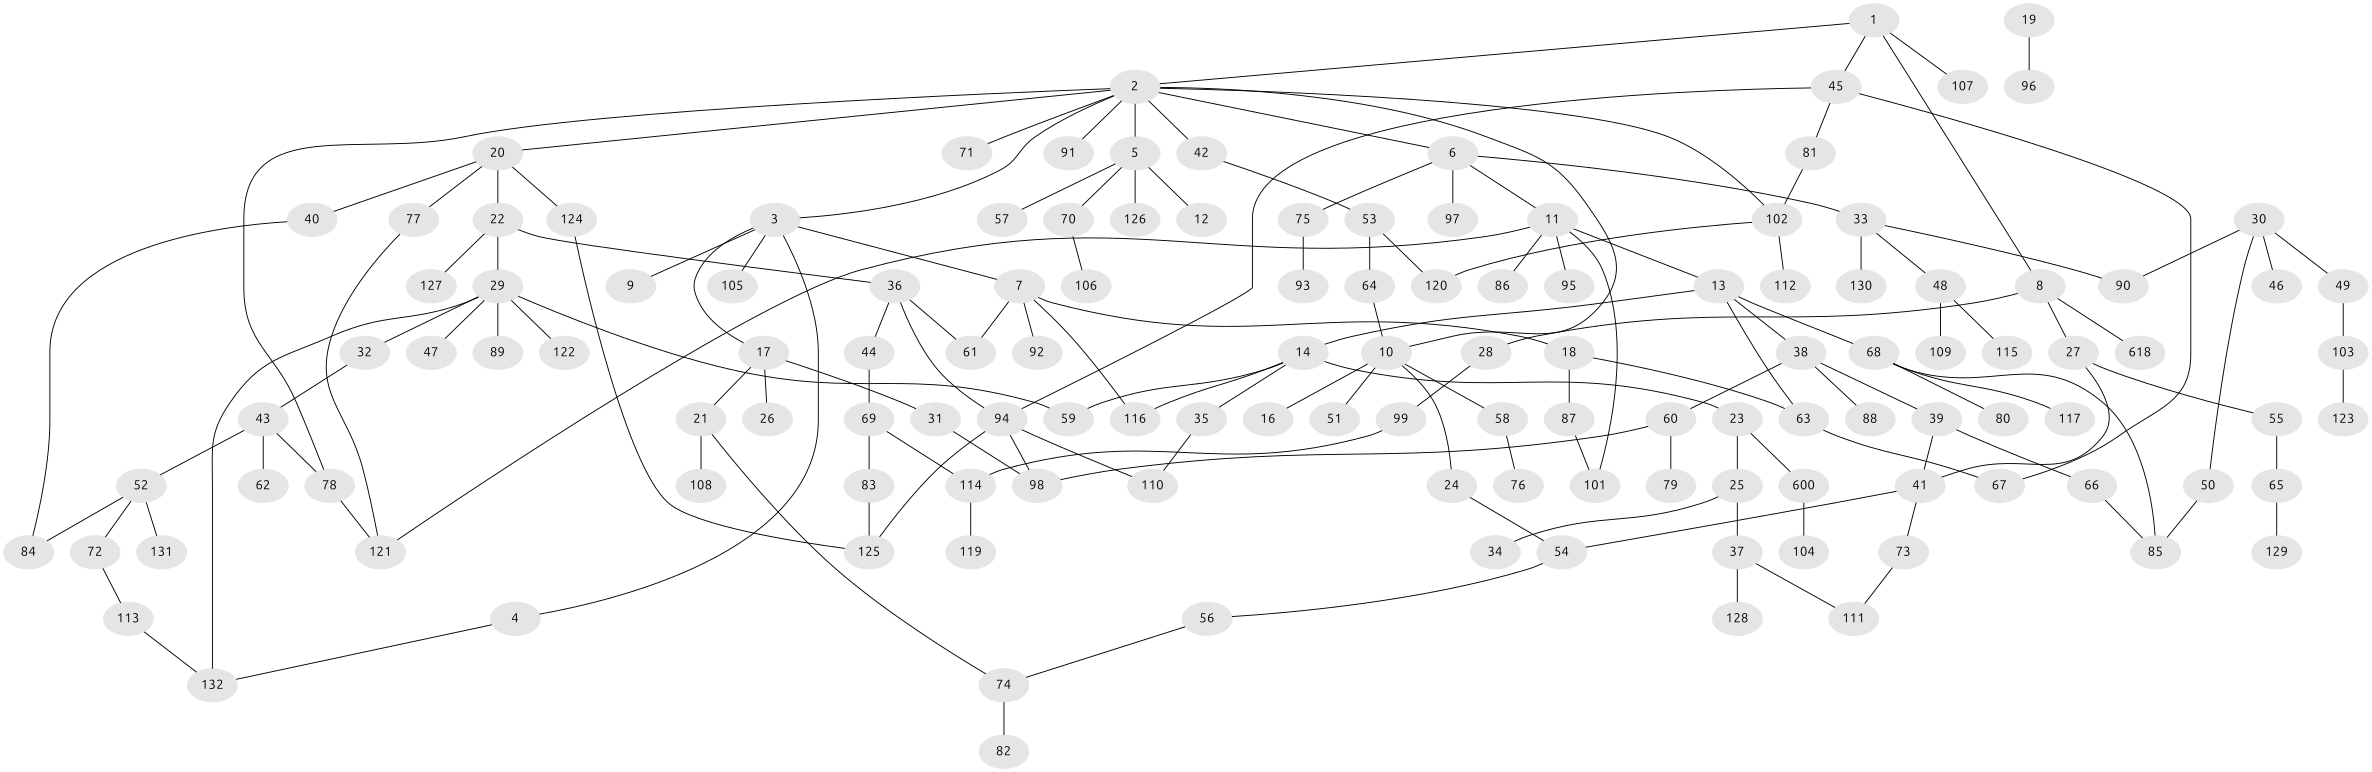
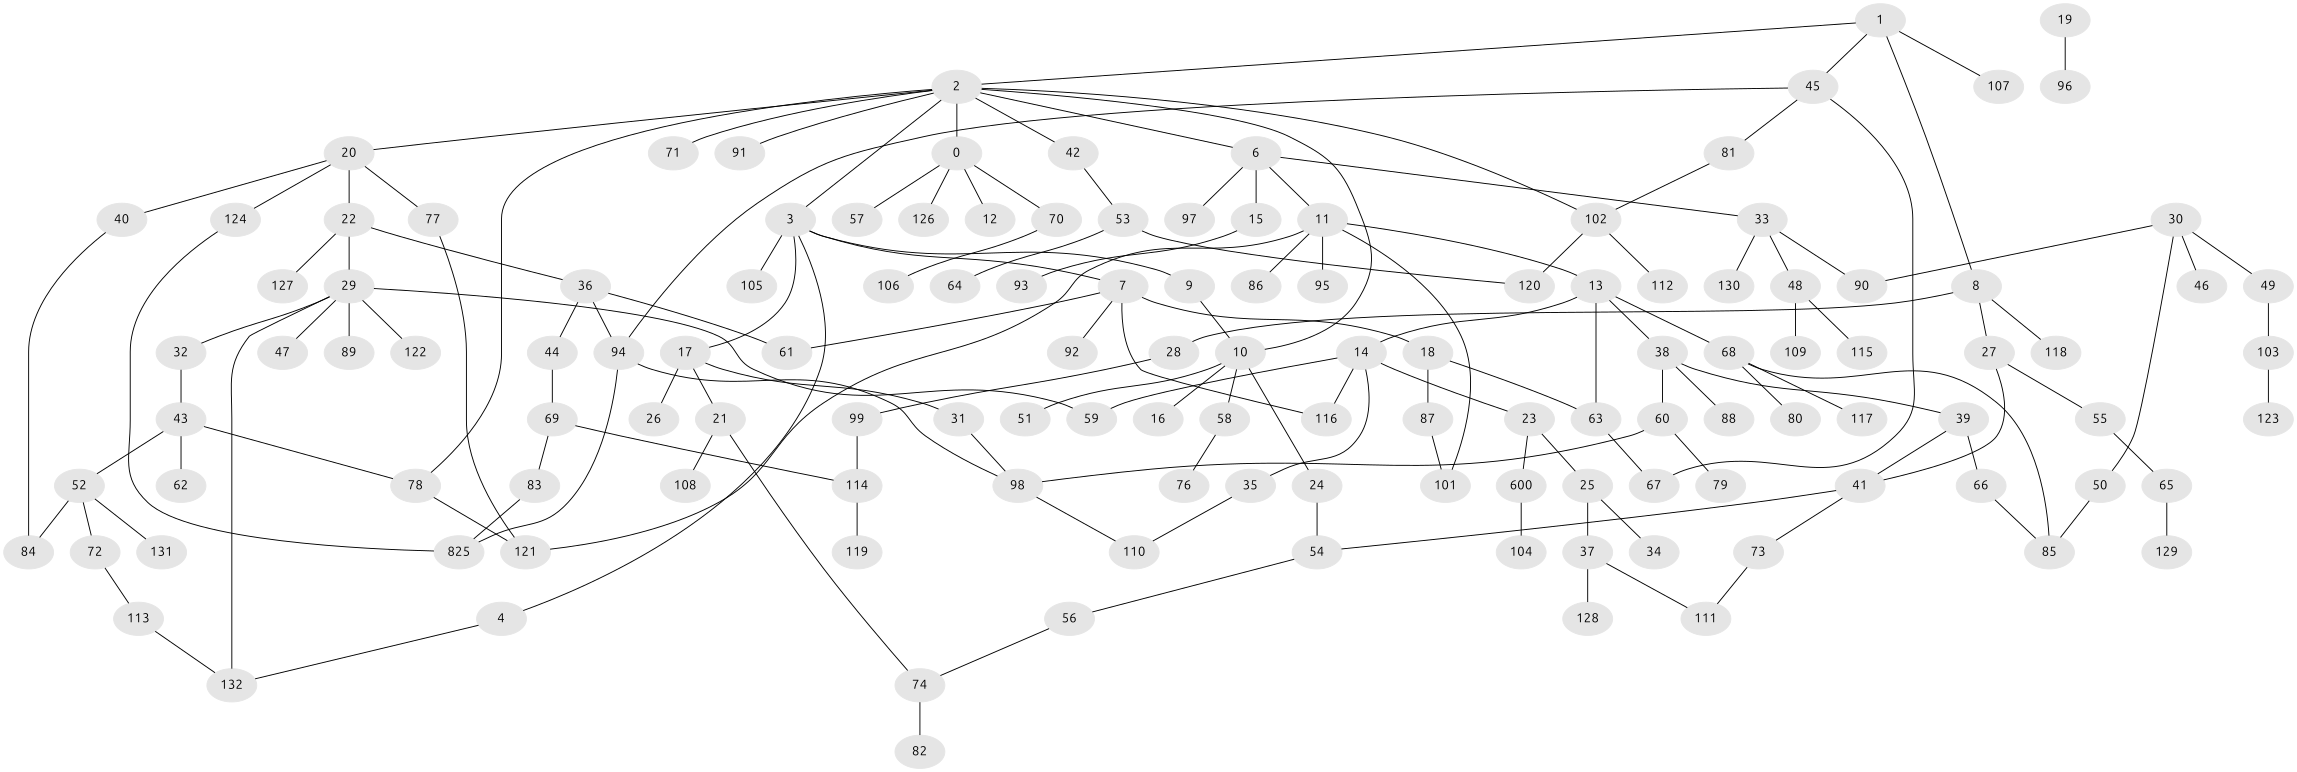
  graph {
    fontname=Ubuntu
    node [color=gray90 fontname=Ubuntu style=filled]
    edge [fontname=Ubuntu]
    1
    2
    8
    45
    107
    3
-   5
+   5 [label=0]
    6
    10
    20
    42
    71
    78
    91
    102
    27
    28
-   118 [label=618]
+   118
    94
    67
    81
    4
    7
    9
    17
    105
    12
    57
    70
    126
    11
    33
-   75
+   75 [label=15]
    97
    16
    24
    51
    58
    22
    40
    77
    124
    53
    121
    120
    112
    132
    18
    61
    92
    116
    21
    26
    31
    106
    13
    86
    95
    101
    90
    48
    130
    93
    63
    87
    41
    55
    99
    54
    76
    14
    38
    68
    23
    35
    59
    39
    60
    88
    85
    80
    117
    25
    n84 [label=600]
    110
    19
    96
    30
    46
    49
    50
    74
    108
    98
    29
    36
    127
    84
-   125
+   125 [label=825]
    82
    32
    47
    89
    122
    44
    34
    37
    104
    56
    111
    128
    73
    65
    114
    43
    103
    52
    62
    109
    115
    69
    66
    79
    64
    72
    131
    83
    123
    113
    129
    119
    1 -- 2
    1 -- 8
    1 -- 45
    1 -- 107
    2 -- 3
    2 -- 5
    2 -- 6
    2 -- 10
    2 -- 20
    2 -- 42
    2 -- 71
    2 -- 78
    2 -- 91
    2 -- 102
    8 -- 27
    8 -- 28
    8 -- 118
    45 -- 94
    45 -- 67
    45 -- 81
    3 -- 4
    3 -- 7
    3 -- 9
    3 -- 17
    3 -- 105
    5 -- 12
    5 -- 57
    5 -- 70
    5 -- 126
    6 -- 11
    6 -- 33
    6 -- 75
    6 -- 97
    10 -- 16
    10 -- 24
    10 -- 51
    10 -- 58
    20 -- 22
    20 -- 40
    20 -- 77
    20 -- 124
    42 -- 53
    78 -- 121
    102 -- 120
    102 -- 112
    27 -- 41
    27 -- 55
    28 -- 99
-   94 -- 110
+   98 -- 110
    94 -- 98
    94 -- 125
    81 -- 102
    4 -- 132
    7 -- 18
    7 -- 61
    7 -- 92
    7 -- 116
-   64 -- 10
+   9 -- 10
    17 -- 21
    17 -- 26
    17 -- 31
    70 -- 106
    11 -- 121
    11 -- 13
    11 -- 86
    11 -- 95
    11 -- 101
    33 -- 90
    33 -- 48
    33 -- 130
    75 -- 93
    24 -- 54
    58 -- 76
    22 -- 29
    22 -- 36
    22 -- 127
    40 -- 84
    77 -- 121
    124 -- 125
    53 -- 120
    53 -- 64
    18 -- 63
    18 -- 87
    21 -- 74
    21 -- 108
    31 -- 98
    13 -- 63
    13 -- 14
    13 -- 38
    13 -- 68
    48 -- 109
    48 -- 115
    63 -- 67
    87 -- 101
    41 -- 54
    41 -- 73
    55 -- 65
    99 -- 114
    54 -- 56
    14 -- 116
    14 -- 23
    14 -- 35
    14 -- 59
    38 -- 39
    38 -- 60
    38 -- 88
    68 -- 85
    68 -- 80
    68 -- 117
    23 -- 25
    23 -- n84
    35 -- 110
    39 -- 41
    39 -- 66
    60 -- 98
    60 -- 79
    25 -- 34
    25 -- 37
    n84 -- 104
    19 -- 96
    30 -- 90
    30 -- 46
    30 -- 49
    30 -- 50
    49 -- 103
    50 -- 85
    74 -- 82
    29 -- 132
    29 -- 59
    29 -- 32
    29 -- 47
    29 -- 89
    29 -- 122
    36 -- 94
    36 -- 61
    36 -- 44
    32 -- 43
    44 -- 69
    37 -- 111
    37 -- 128
    56 -- 74
    73 -- 111
    65 -- 129
    114 -- 119
    43 -- 78
    43 -- 52
    43 -- 62
    103 -- 123
    52 -- 84
    52 -- 72
    52 -- 131
    69 -- 114
    69 -- 83
    66 -- 85
    72 -- 113
    83 -- 125
    113 -- 132
  }
